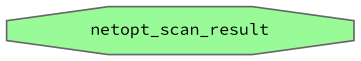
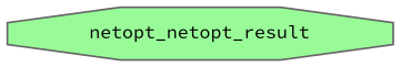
  digraph {
    rankdir=TB
    fontname="Source Code Pro"
-   n1 [color=gray40 fillcolor=palegreen fontname="Source Code Pro" fontsize=10 height=0.2 label=netopt_scan_result shape=octagon style=filled width=0.4]
+   n1 [color=gray40 fillcolor=palegreen fontname="Source Code Pro" fontsize=10 height=0.2 label=netopt_netopt_result shape=octagon style=filled width=0.4]
  }
